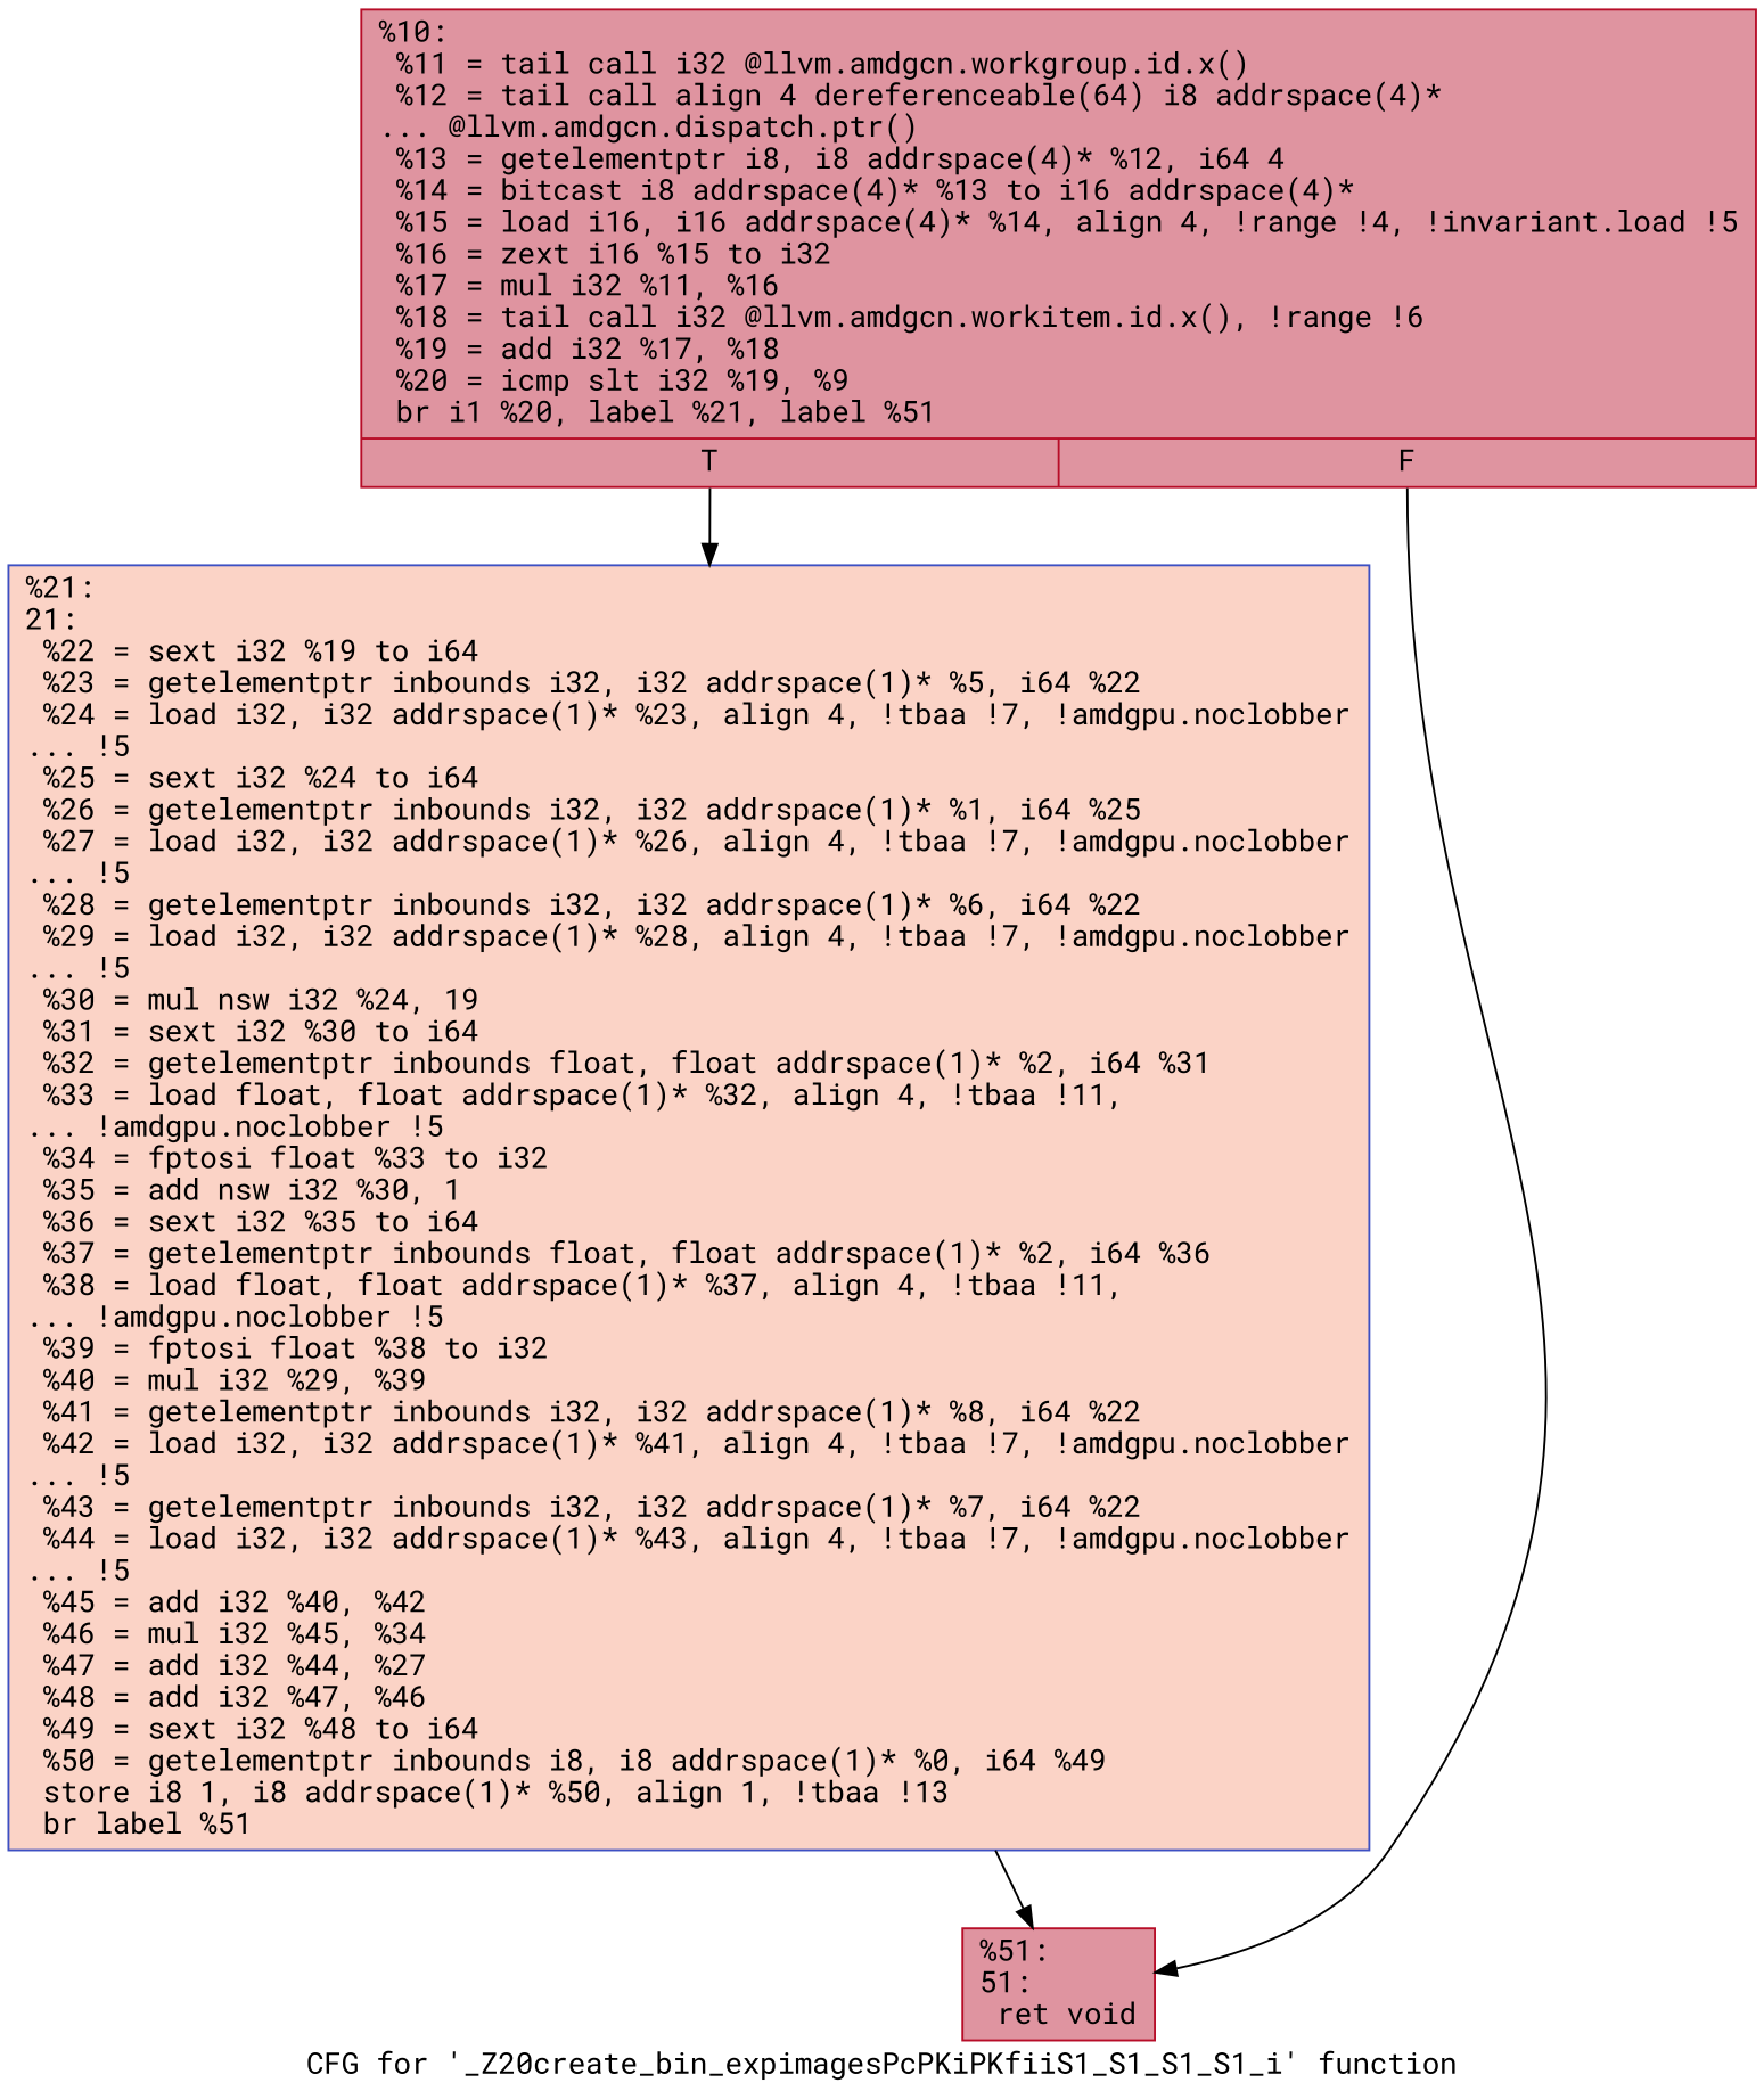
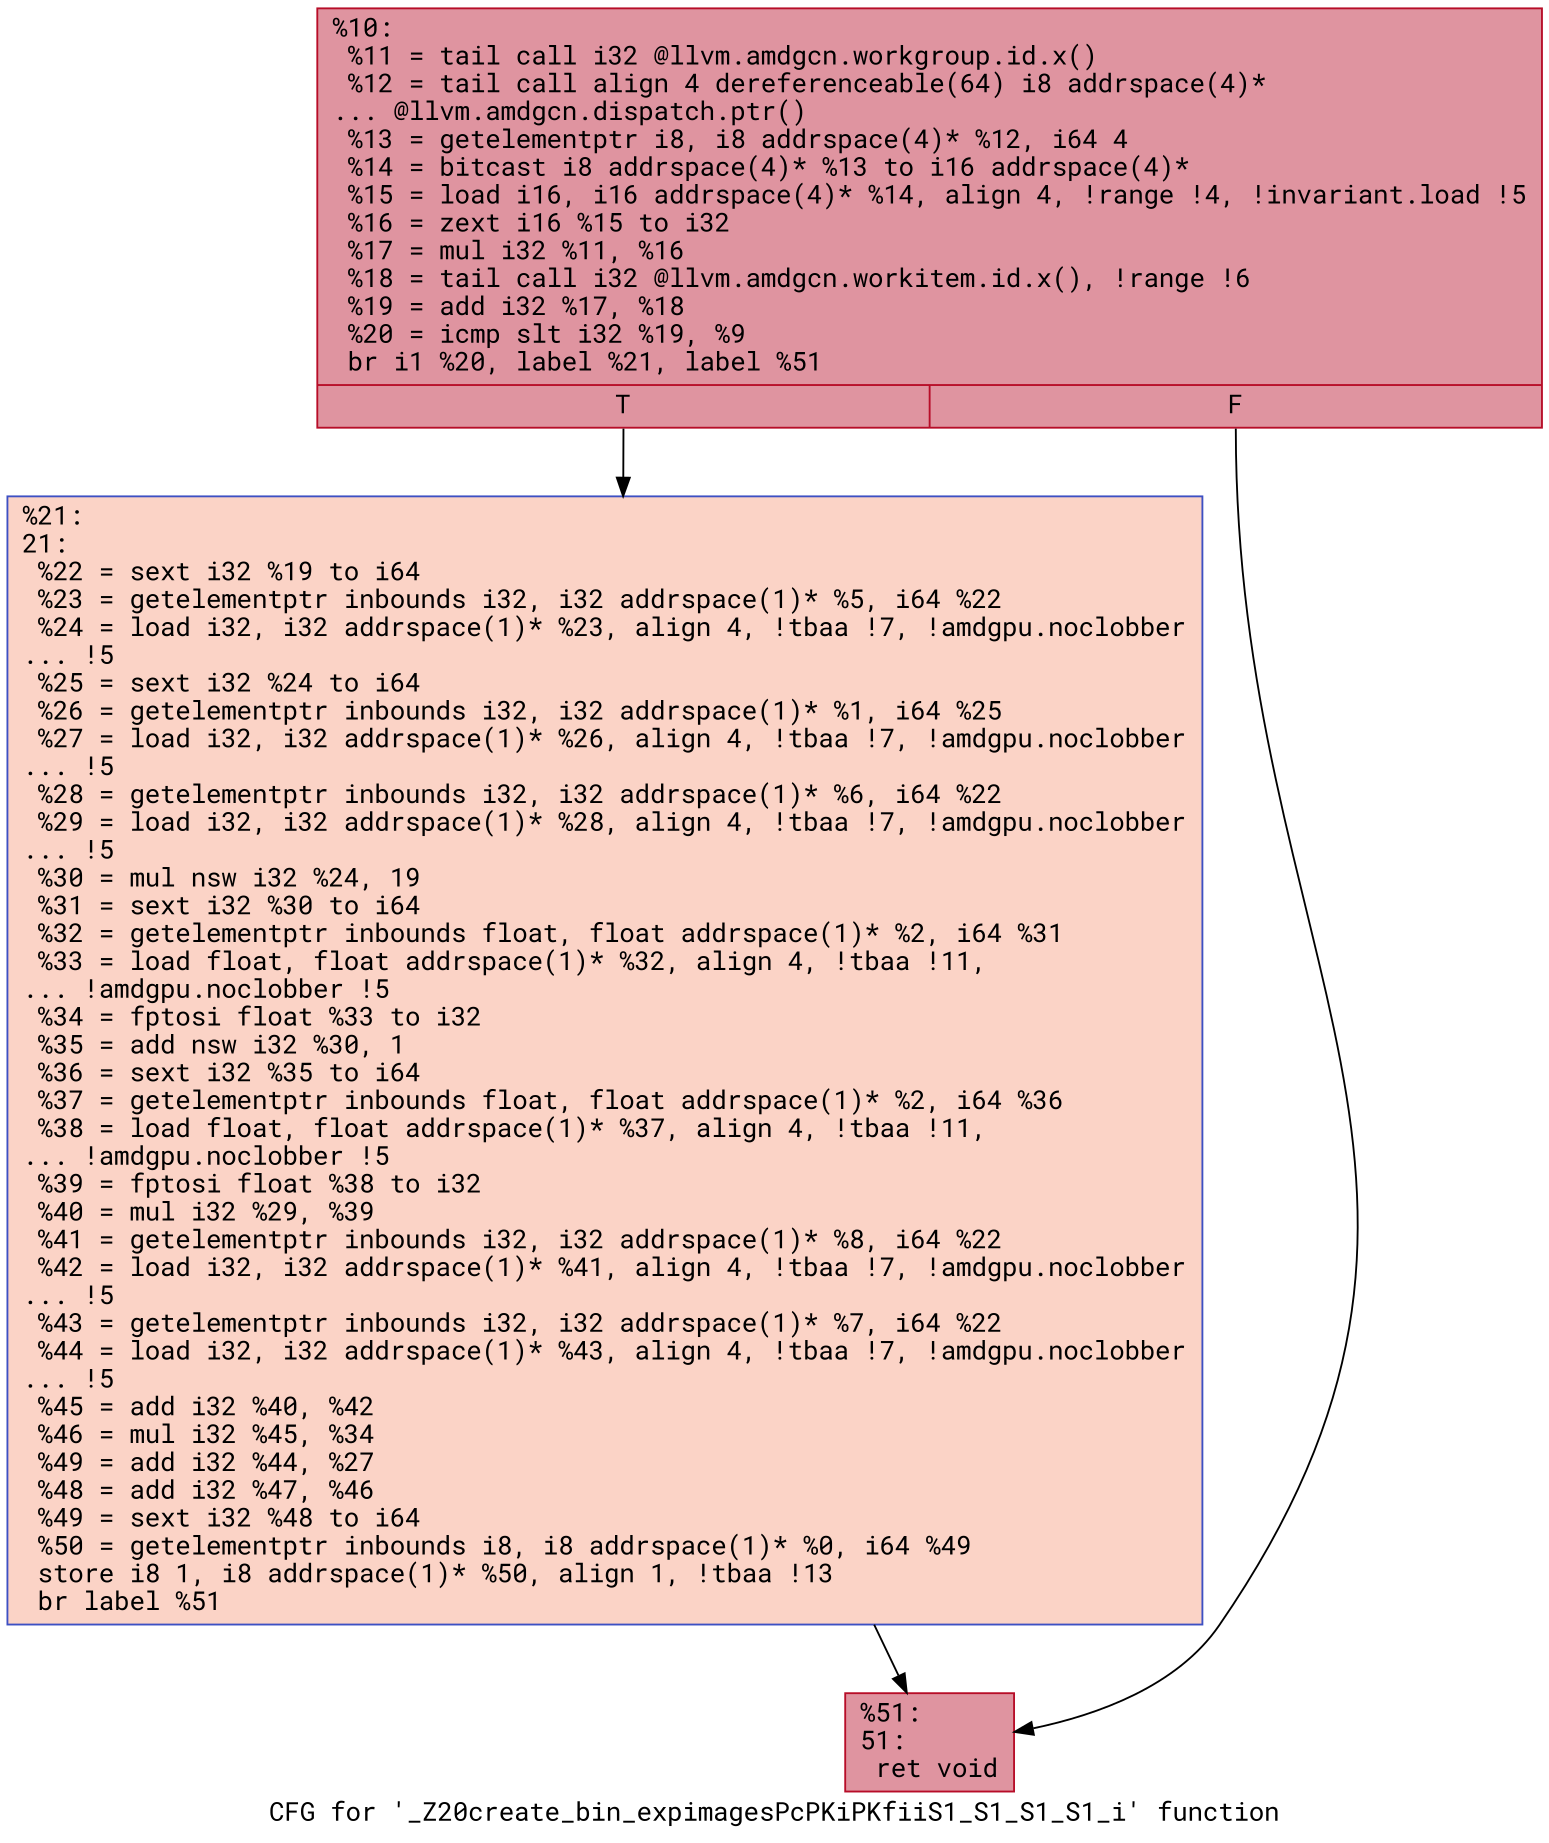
  digraph {
    label="CFG for '_Z20create_bin_expimagesPcPKiPKfiiS1_S1_S1_S1_i' function"
    fontname="Roboto Mono"
    node [color="#b70d28ff" fillcolor="#b70d2870" shape=record style=filled fontname="Roboto Mono"]
    edge [fontname="Roboto Mono"]
    n1 [label="{%10:\l  %11 = tail call i32 @llvm.amdgcn.workgroup.id.x()\l  %12 = tail call align 4 dereferenceable(64) i8 addrspace(4)*\l... @llvm.amdgcn.dispatch.ptr()\l  %13 = getelementptr i8, i8 addrspace(4)* %12, i64 4\l  %14 = bitcast i8 addrspace(4)* %13 to i16 addrspace(4)*\l  %15 = load i16, i16 addrspace(4)* %14, align 4, !range !4, !invariant.load !5\l  %16 = zext i16 %15 to i32\l  %17 = mul i32 %11, %16\l  %18 = tail call i32 @llvm.amdgcn.workitem.id.x(), !range !6\l  %19 = add i32 %17, %18\l  %20 = icmp slt i32 %19, %9\l  br i1 %20, label %21, label %51\l|{<s0>T|<s1>F}}"]
-   n2 [color="#3d50c3ff" fillcolor="#f59c7d70" label="{%21:\l21:                                               \l  %22 = sext i32 %19 to i64\l  %23 = getelementptr inbounds i32, i32 addrspace(1)* %5, i64 %22\l  %24 = load i32, i32 addrspace(1)* %23, align 4, !tbaa !7, !amdgpu.noclobber\l... !5\l  %25 = sext i32 %24 to i64\l  %26 = getelementptr inbounds i32, i32 addrspace(1)* %1, i64 %25\l  %27 = load i32, i32 addrspace(1)* %26, align 4, !tbaa !7, !amdgpu.noclobber\l... !5\l  %28 = getelementptr inbounds i32, i32 addrspace(1)* %6, i64 %22\l  %29 = load i32, i32 addrspace(1)* %28, align 4, !tbaa !7, !amdgpu.noclobber\l... !5\l  %30 = mul nsw i32 %24, 19\l  %31 = sext i32 %30 to i64\l  %32 = getelementptr inbounds float, float addrspace(1)* %2, i64 %31\l  %33 = load float, float addrspace(1)* %32, align 4, !tbaa !11,\l... !amdgpu.noclobber !5\l  %34 = fptosi float %33 to i32\l  %35 = add nsw i32 %30, 1\l  %36 = sext i32 %35 to i64\l  %37 = getelementptr inbounds float, float addrspace(1)* %2, i64 %36\l  %38 = load float, float addrspace(1)* %37, align 4, !tbaa !11,\l... !amdgpu.noclobber !5\l  %39 = fptosi float %38 to i32\l  %40 = mul i32 %29, %39\l  %41 = getelementptr inbounds i32, i32 addrspace(1)* %8, i64 %22\l  %42 = load i32, i32 addrspace(1)* %41, align 4, !tbaa !7, !amdgpu.noclobber\l... !5\l  %43 = getelementptr inbounds i32, i32 addrspace(1)* %7, i64 %22\l  %44 = load i32, i32 addrspace(1)* %43, align 4, !tbaa !7, !amdgpu.noclobber\l... !5\l  %45 = add i32 %40, %42\l  %46 = mul i32 %45, %34\l  %47 = add i32 %44, %27\l  %48 = add i32 %47, %46\l  %49 = sext i32 %48 to i64\l  %50 = getelementptr inbounds i8, i8 addrspace(1)* %0, i64 %49\l  store i8 1, i8 addrspace(1)* %50, align 1, !tbaa !13\l  br label %51\l}"]
+   n2 [color="#3d50c3ff" fillcolor="#f59c7d70" label="{%21:\l21:                                               \l  %22 = sext i32 %19 to i64\l  %23 = getelementptr inbounds i32, i32 addrspace(1)* %5, i64 %22\l  %24 = load i32, i32 addrspace(1)* %23, align 4, !tbaa !7, !amdgpu.noclobber\l... !5\l  %25 = sext i32 %24 to i64\l  %26 = getelementptr inbounds i32, i32 addrspace(1)* %1, i64 %25\l  %27 = load i32, i32 addrspace(1)* %26, align 4, !tbaa !7, !amdgpu.noclobber\l... !5\l  %28 = getelementptr inbounds i32, i32 addrspace(1)* %6, i64 %22\l  %29 = load i32, i32 addrspace(1)* %28, align 4, !tbaa !7, !amdgpu.noclobber\l... !5\l  %30 = mul nsw i32 %24, 19\l  %31 = sext i32 %30 to i64\l  %32 = getelementptr inbounds float, float addrspace(1)* %2, i64 %31\l  %33 = load float, float addrspace(1)* %32, align 4, !tbaa !11,\l... !amdgpu.noclobber !5\l  %34 = fptosi float %33 to i32\l  %35 = add nsw i32 %30, 1\l  %36 = sext i32 %35 to i64\l  %37 = getelementptr inbounds float, float addrspace(1)* %2, i64 %36\l  %38 = load float, float addrspace(1)* %37, align 4, !tbaa !11,\l... !amdgpu.noclobber !5\l  %39 = fptosi float %38 to i32\l  %40 = mul i32 %29, %39\l  %41 = getelementptr inbounds i32, i32 addrspace(1)* %8, i64 %22\l  %42 = load i32, i32 addrspace(1)* %41, align 4, !tbaa !7, !amdgpu.noclobber\l... !5\l  %43 = getelementptr inbounds i32, i32 addrspace(1)* %7, i64 %22\l  %44 = load i32, i32 addrspace(1)* %43, align 4, !tbaa !7, !amdgpu.noclobber\l... !5\l  %45 = add i32 %40, %42\l  %46 = mul i32 %45, %34\l  %49 = add i32 %44, %27\l  %48 = add i32 %47, %46\l  %49 = sext i32 %48 to i64\l  %50 = getelementptr inbounds i8, i8 addrspace(1)* %0, i64 %49\l  store i8 1, i8 addrspace(1)* %50, align 1, !tbaa !13\l  br label %51\l}"]
    n3 [label="{%51:\l51:                                               \l  ret void\l}"]
    n1 -> n2 [tailport=s0]
    n1 -> n3 [tailport=s1]
    n2 -> n3
  }
